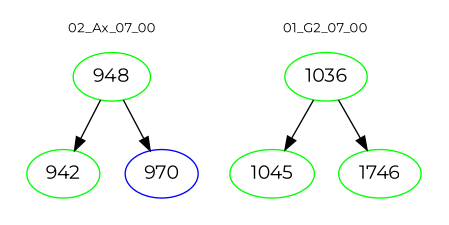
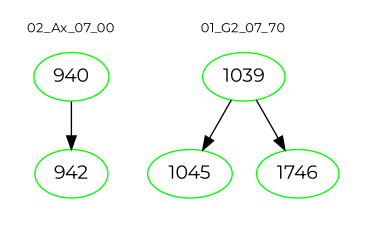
  digraph {
    fontname=Montserrat
    node [color=green fontname=Montserrat]
    edge [color=black fontname=Montserrat]
-   n1 [label=948]
+   n1 [label=940]
    n2 [label=942]
-   n3 [color=blue label=970]
-   n4 [label=1036]
+   n4 [label=1039]
    n5 [label=1045]
    n6 [label=1746]
    subgraph cluster_1 {
      color=white
      fontsize=10
      label="02_Ax_07_00"
      n1
      n2
-     n3
    }
    subgraph cluster_2 {
      color=white
      fontsize=10
-     label="01_G2_07_00"
+     label="01_G2_07_70"
      n4
      n5
      n6
    }
    n1 -> n2
-   n1 -> n3
    n4 -> n5
    n4 -> n6
  }
